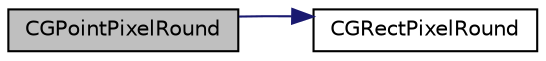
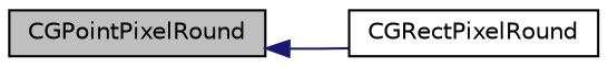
  digraph {
    rankdir=LR
    node [color=black fontname=Helvetica fontsize=10 shape=record style=filled]
    n1 [fillcolor=grey75 fontcolor=black height=0.2 label=CGPointPixelRound width=0.4]
    n2 [fillcolor=white height=0.2 label=CGRectPixelRound width=0.4]
-   n2 -> n1 [color=midnightblue dir=back fontname=Helvetica fontsize=10 labelfontname=Helvetica labelfontsize=10 style=solid]
+   n1 -> n2 [color=midnightblue dir=back fontname=Helvetica fontsize=10 labelfontname=Helvetica labelfontsize=10 style=solid]
  }
